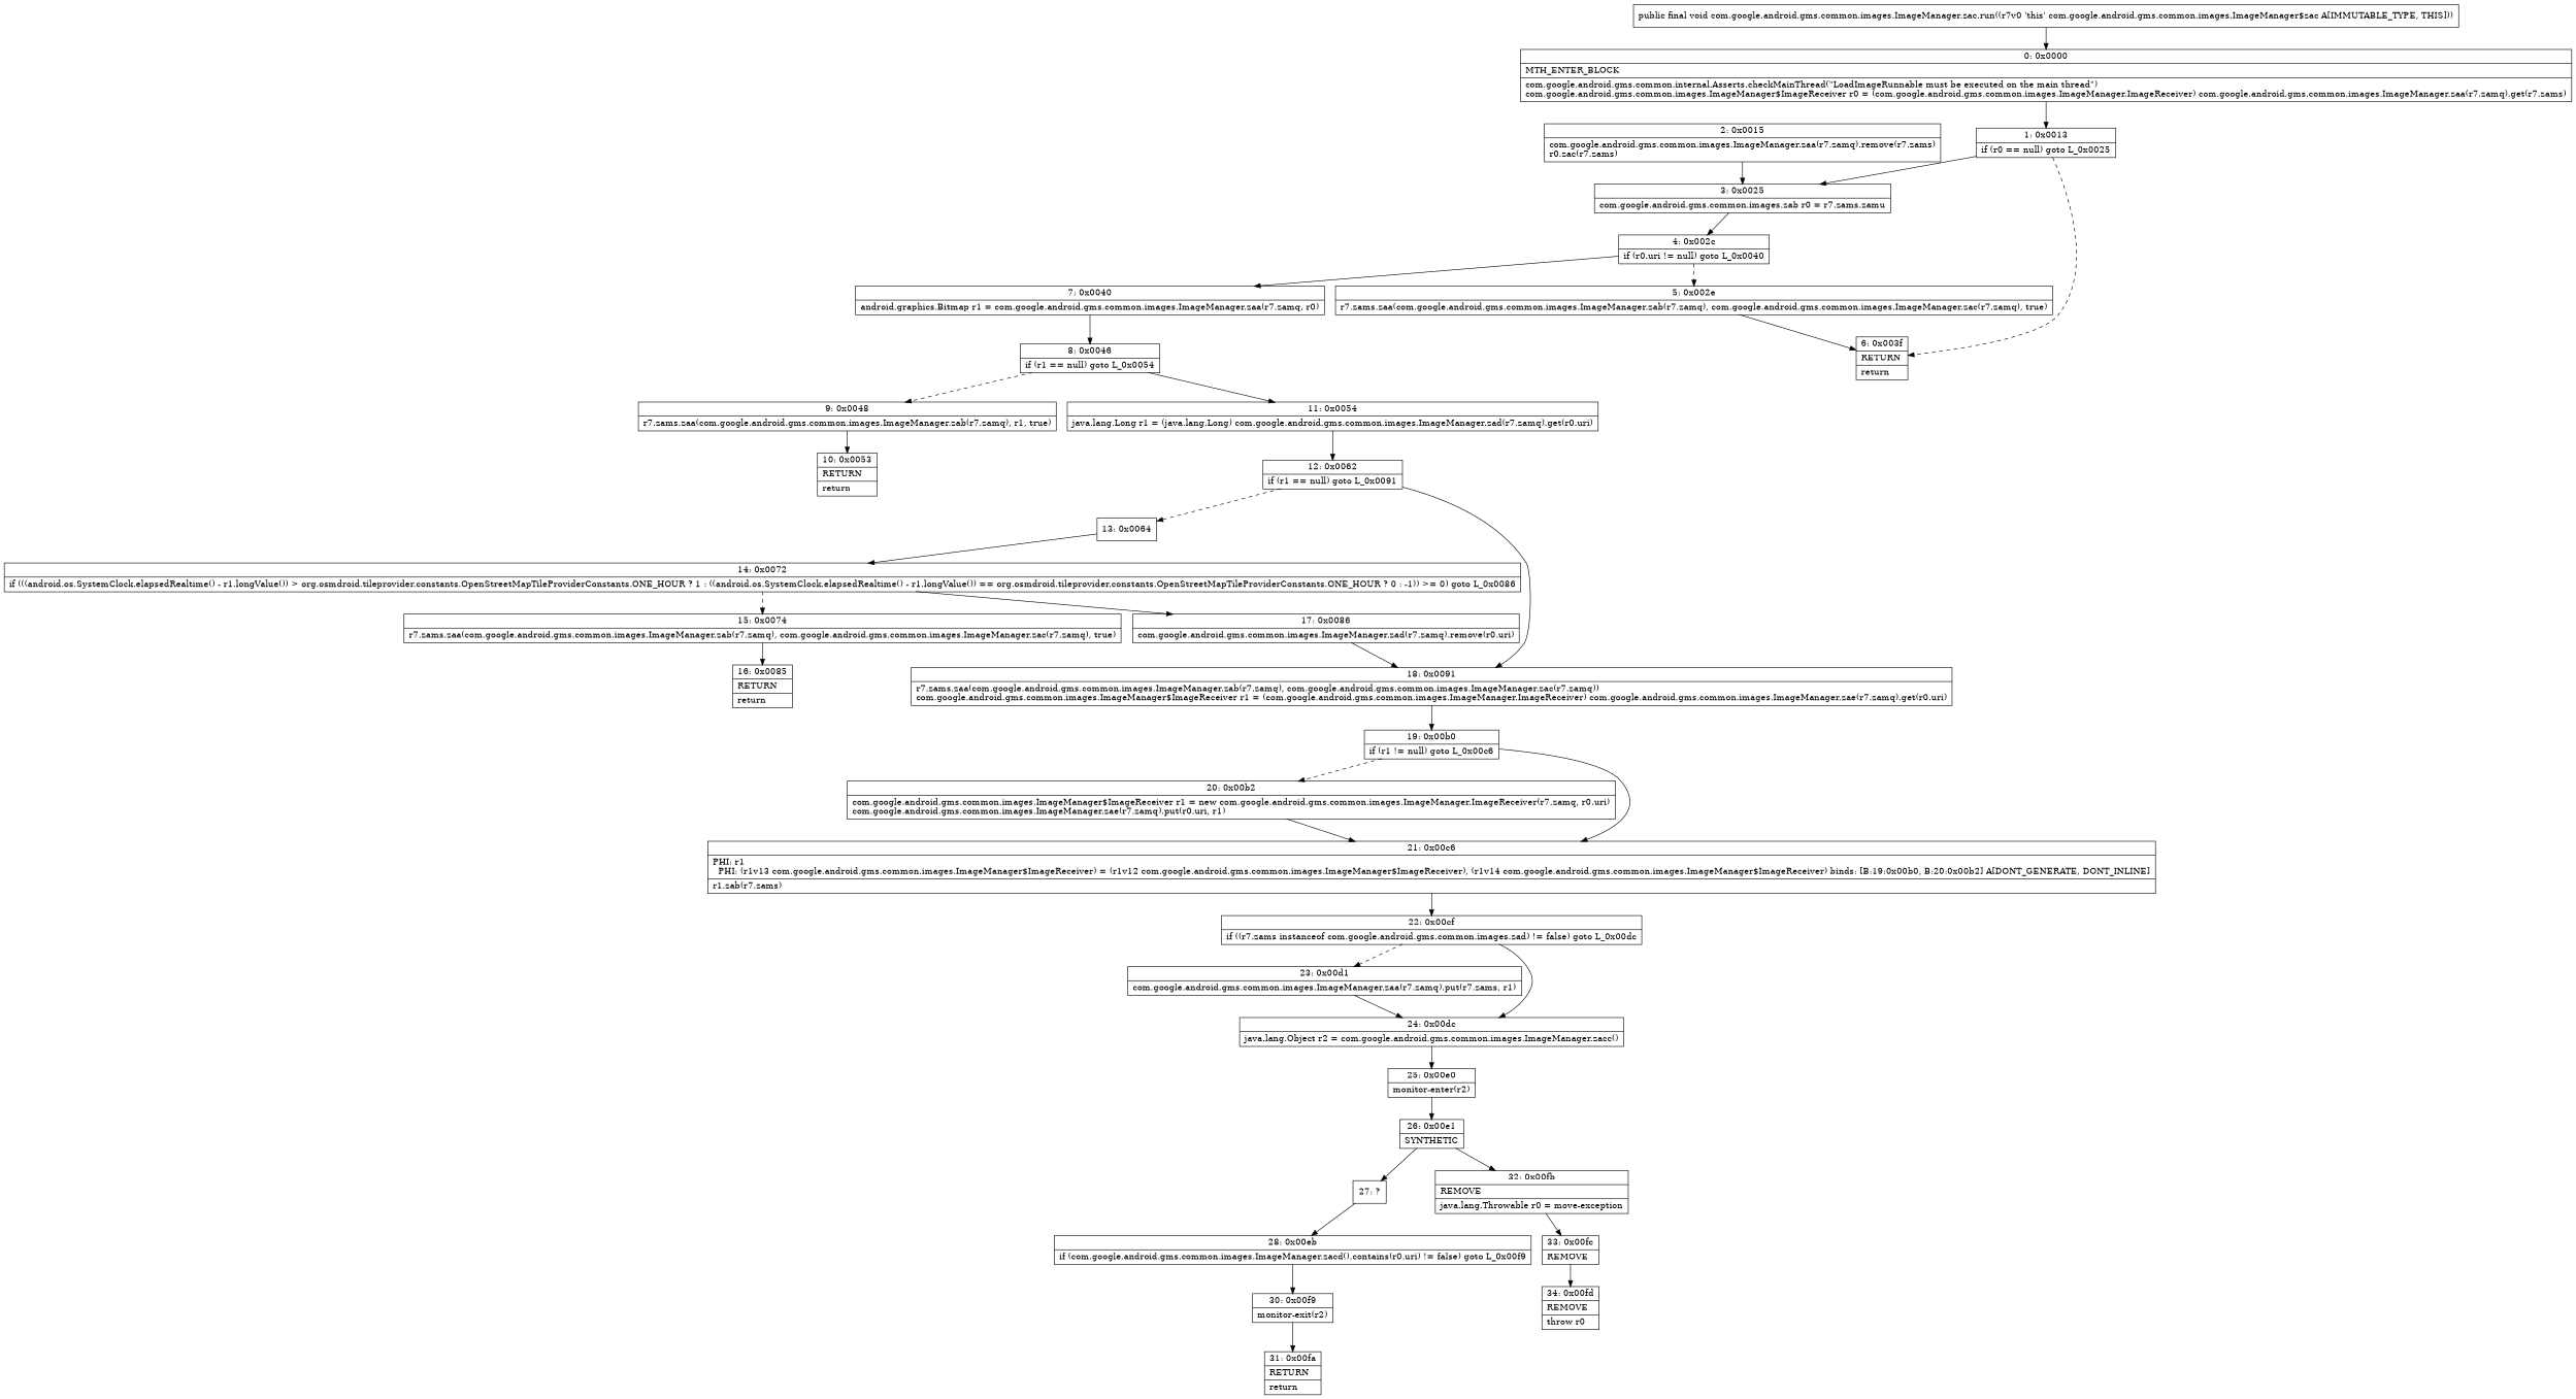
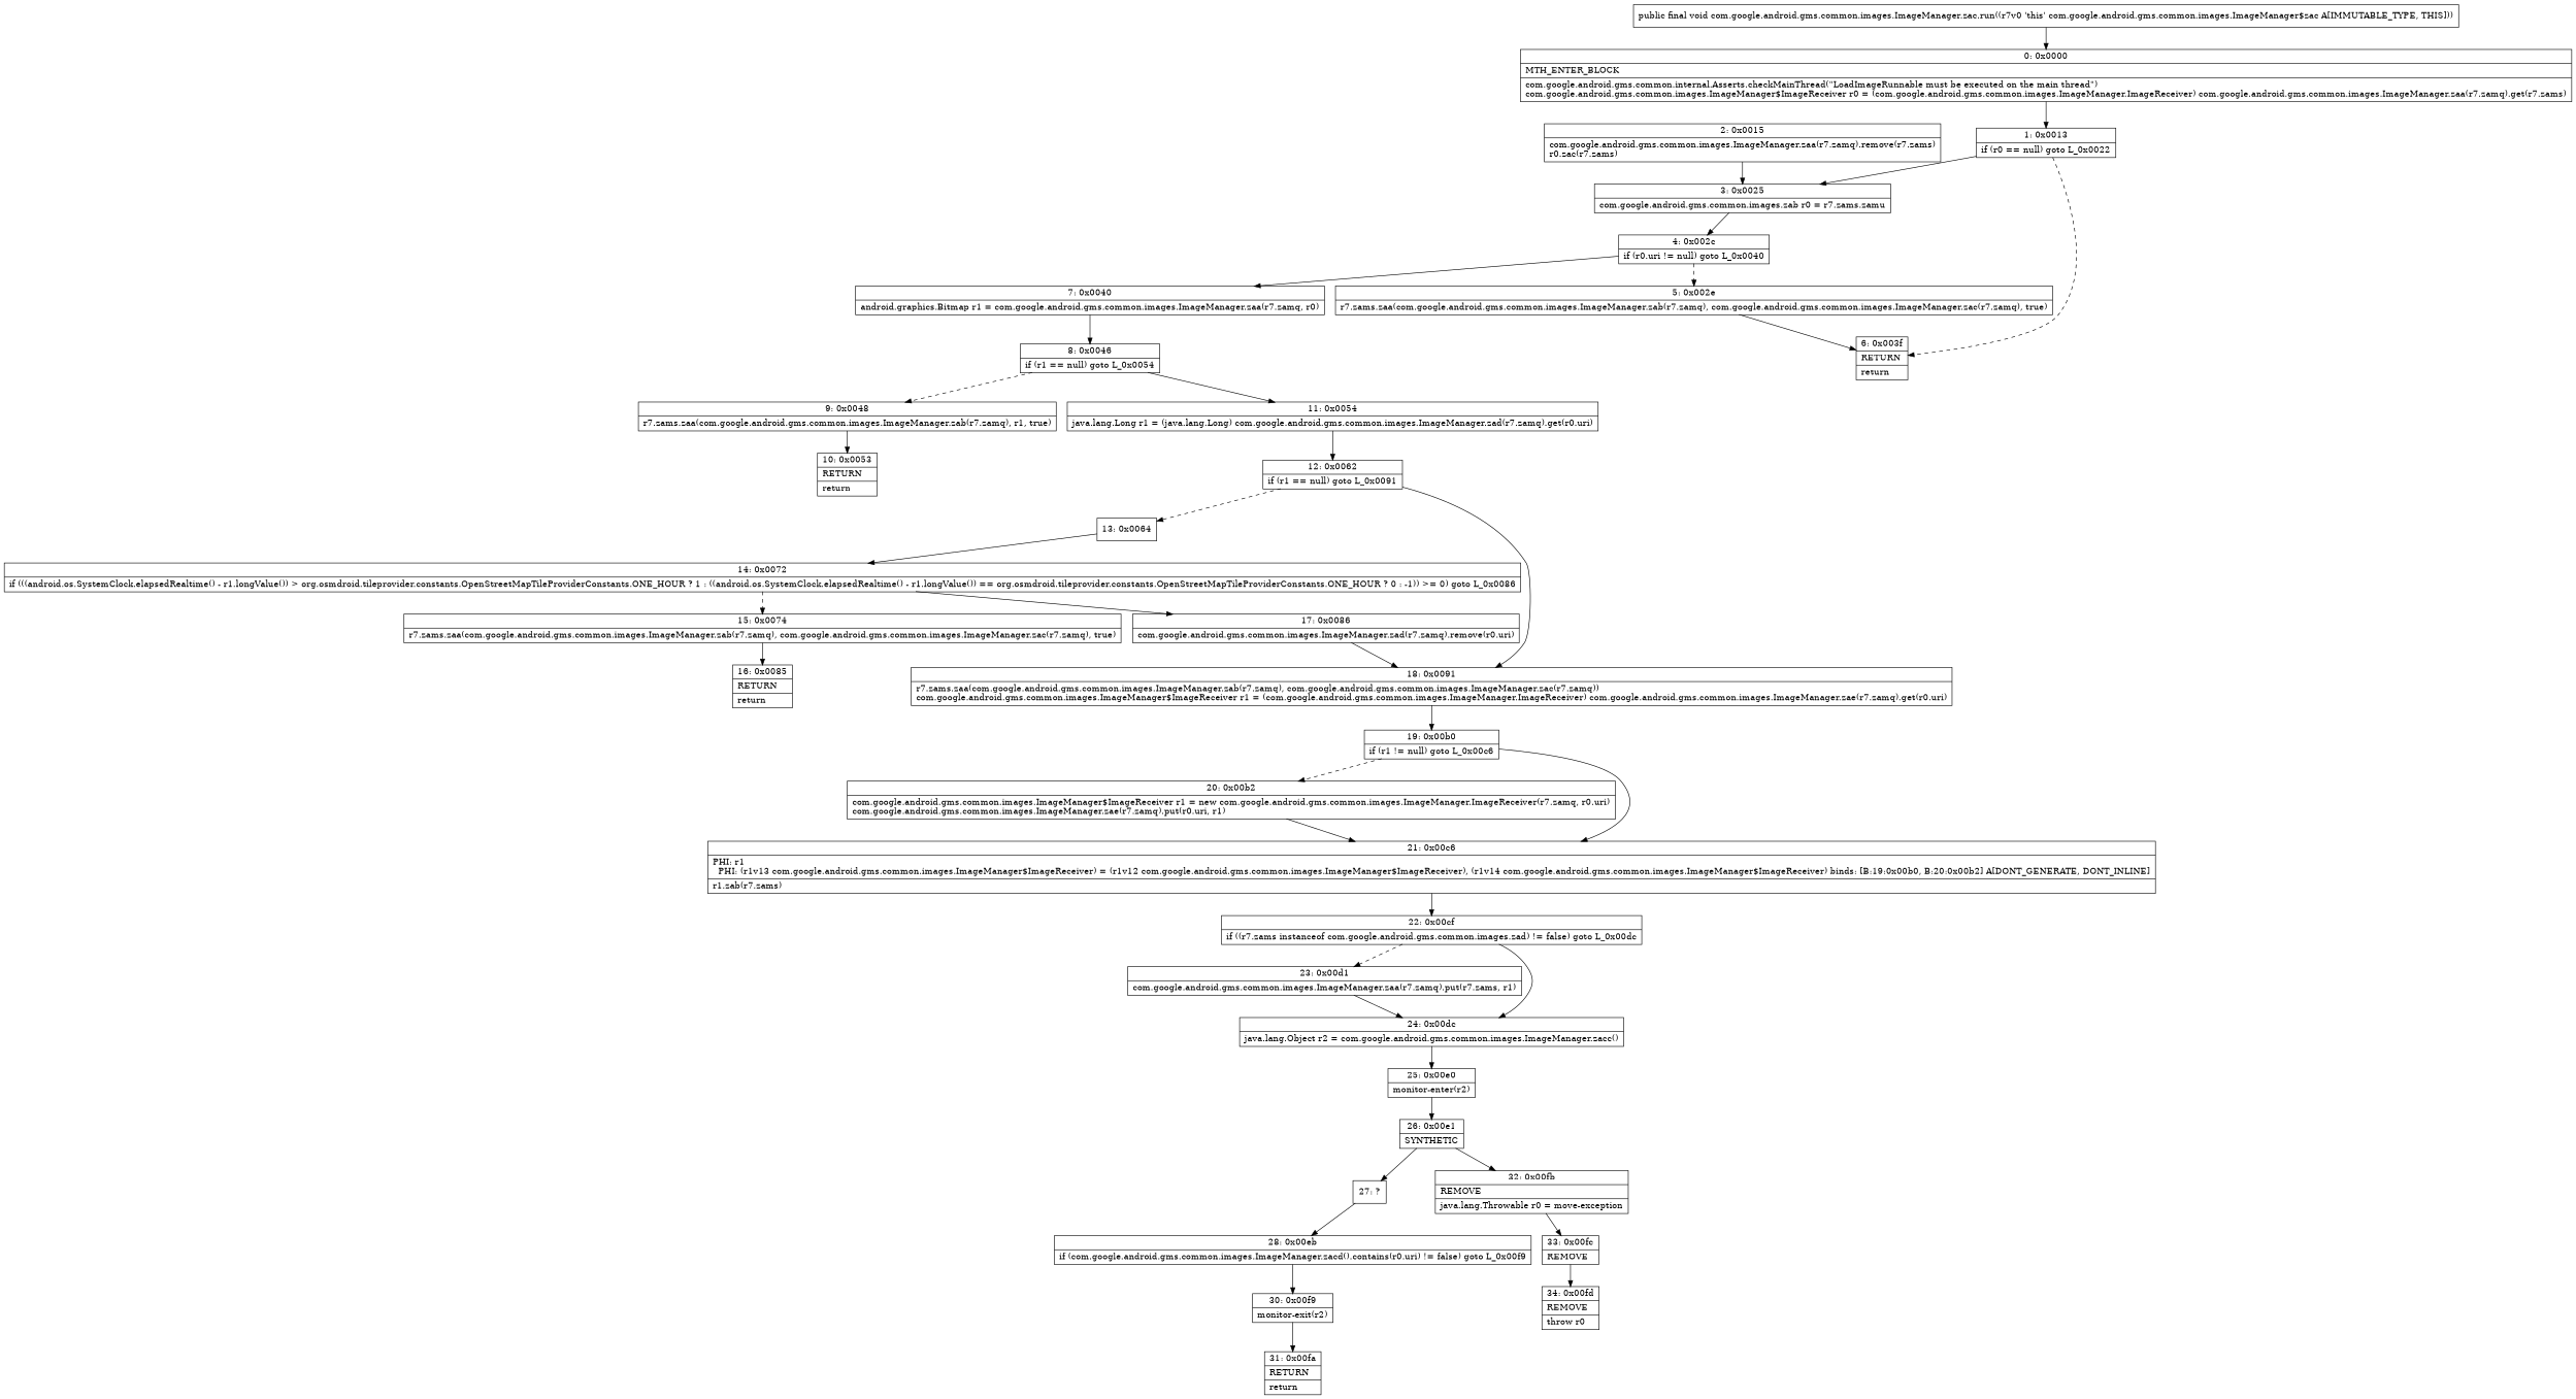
  digraph {
    node [shape=record]
    n1 [label="{0\:\ 0x0000|MTH_ENTER_BLOCK\l|com.google.android.gms.common.internal.Asserts.checkMainThread(\"LoadImageRunnable must be executed on the main thread\")\lcom.google.android.gms.common.images.ImageManager$ImageReceiver r0 = (com.google.android.gms.common.images.ImageManager.ImageReceiver) com.google.android.gms.common.images.ImageManager.zaa(r7.zamq).get(r7.zams)\l}"]
-   n2 [label="{1\:\ 0x0013|if (r0 == null) goto L_0x0025\l}"]
+   n2 [label="{1\:\ 0x0013|if (r0 == null) goto L_0x0022\l}"]
    n3 [label="{3\:\ 0x0025|com.google.android.gms.common.images.zab r0 = r7.zams.zamu\l}"]
    n4 [label="{6\:\ 0x003f|RETURN\l|return\l}"]
    n5 [label="{2\:\ 0x0015|com.google.android.gms.common.images.ImageManager.zaa(r7.zamq).remove(r7.zams)\lr0.zac(r7.zams)\l}"]
    n6 [label="{4\:\ 0x002c|if (r0.uri != null) goto L_0x0040\l}"]
    n7 [label="{5\:\ 0x002e|r7.zams.zaa(com.google.android.gms.common.images.ImageManager.zab(r7.zamq), com.google.android.gms.common.images.ImageManager.zac(r7.zamq), true)\l}"]
    n8 [label="{7\:\ 0x0040|android.graphics.Bitmap r1 = com.google.android.gms.common.images.ImageManager.zaa(r7.zamq, r0)\l}"]
    n9 [label="{8\:\ 0x0046|if (r1 == null) goto L_0x0054\l}"]
    n10 [label="{9\:\ 0x0048|r7.zams.zaa(com.google.android.gms.common.images.ImageManager.zab(r7.zamq), r1, true)\l}"]
    n11 [label="{11\:\ 0x0054|java.lang.Long r1 = (java.lang.Long) com.google.android.gms.common.images.ImageManager.zad(r7.zamq).get(r0.uri)\l}"]
    n12 [label="{10\:\ 0x0053|RETURN\l|return\l}"]
    n13 [label="{12\:\ 0x0062|if (r1 == null) goto L_0x0091\l}"]
    n14 [label="{13\:\ 0x0064}"]
    n15 [label="{18\:\ 0x0091|r7.zams.zaa(com.google.android.gms.common.images.ImageManager.zab(r7.zamq), com.google.android.gms.common.images.ImageManager.zac(r7.zamq))\lcom.google.android.gms.common.images.ImageManager$ImageReceiver r1 = (com.google.android.gms.common.images.ImageManager.ImageReceiver) com.google.android.gms.common.images.ImageManager.zae(r7.zamq).get(r0.uri)\l}"]
    n16 [label="{14\:\ 0x0072|if (((android.os.SystemClock.elapsedRealtime() \- r1.longValue()) \> org.osmdroid.tileprovider.constants.OpenStreetMapTileProviderConstants.ONE_HOUR ? 1 : ((android.os.SystemClock.elapsedRealtime() \- r1.longValue()) == org.osmdroid.tileprovider.constants.OpenStreetMapTileProviderConstants.ONE_HOUR ? 0 : \-1)) \>= 0) goto L_0x0086\l}"]
    n17 [label="{19\:\ 0x00b0|if (r1 != null) goto L_0x00c6\l}"]
    n18 [label="{15\:\ 0x0074|r7.zams.zaa(com.google.android.gms.common.images.ImageManager.zab(r7.zamq), com.google.android.gms.common.images.ImageManager.zac(r7.zamq), true)\l}"]
    n19 [label="{17\:\ 0x0086|com.google.android.gms.common.images.ImageManager.zad(r7.zamq).remove(r0.uri)\l}"]
    n20 [label="{16\:\ 0x0085|RETURN\l|return\l}"]
    n21 [label="{20\:\ 0x00b2|com.google.android.gms.common.images.ImageManager$ImageReceiver r1 = new com.google.android.gms.common.images.ImageManager.ImageReceiver(r7.zamq, r0.uri)\lcom.google.android.gms.common.images.ImageManager.zae(r7.zamq).put(r0.uri, r1)\l}"]
    n22 [label="{21\:\ 0x00c6|PHI: r1 \l  PHI: (r1v13 com.google.android.gms.common.images.ImageManager$ImageReceiver) = (r1v12 com.google.android.gms.common.images.ImageManager$ImageReceiver), (r1v14 com.google.android.gms.common.images.ImageManager$ImageReceiver) binds: [B:19:0x00b0, B:20:0x00b2] A[DONT_GENERATE, DONT_INLINE]\l|r1.zab(r7.zams)\l}"]
    n23 [label="{22\:\ 0x00cf|if ((r7.zams instanceof com.google.android.gms.common.images.zad) != false) goto L_0x00dc\l}"]
    n24 [label="{23\:\ 0x00d1|com.google.android.gms.common.images.ImageManager.zaa(r7.zamq).put(r7.zams, r1)\l}"]
    n25 [label="{24\:\ 0x00dc|java.lang.Object r2 = com.google.android.gms.common.images.ImageManager.zacc()\l}"]
    n26 [label="{25\:\ 0x00e0|monitor\-enter(r2)\l}"]
    n27 [label="{26\:\ 0x00e1|SYNTHETIC\l}"]
    n28 [label="{27\:\ ?}"]
    n29 [label="{32\:\ 0x00fb|REMOVE\l|java.lang.Throwable r0 = move\-exception\l}"]
    n30 [label="{28\:\ 0x00eb|if (com.google.android.gms.common.images.ImageManager.zacd().contains(r0.uri) != false) goto L_0x00f9\l}"]
    n31 [label="{33\:\ 0x00fc|REMOVE\l}"]
    n32 [label="{30\:\ 0x00f9|monitor\-exit(r2)\l}"]
    n33 [label="{31\:\ 0x00fa|RETURN\l|return\l}"]
    n34 [label="{34\:\ 0x00fd|REMOVE\l|throw r0\l}"]
    n35 [label="{public final void com.google.android.gms.common.images.ImageManager.zac.run((r7v0 'this' com.google.android.gms.common.images.ImageManager$zac A[IMMUTABLE_TYPE, THIS])) }"]
    n1 -> n2
    n2 -> n3
    n2 -> n4 [style=dashed]
    n3 -> n6
    n5 -> n3
    n6 -> n7 [style=dashed]
    n6 -> n8
    n7 -> n4
    n8 -> n9
    n9 -> n10 [style=dashed]
    n9 -> n11
    n10 -> n12
    n11 -> n13
    n13 -> n14 [style=dashed]
    n13 -> n15
    n14 -> n16
    n15 -> n17
    n16 -> n18 [style=dashed]
    n16 -> n19
    n17 -> n21 [style=dashed]
    n17 -> n22
    n18 -> n20
    n19 -> n15
    n21 -> n22
    n22 -> n23
    n23 -> n24 [style=dashed]
    n23 -> n25
    n24 -> n25
    n25 -> n26
    n26 -> n27
    n27 -> n28
    n27 -> n29
    n28 -> n30
    n29 -> n31
    n30 -> n32
    n31 -> n34
    n32 -> n33
    n35 -> n1
  }
